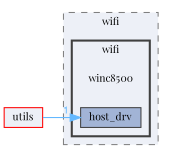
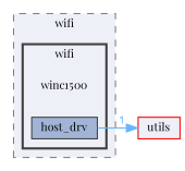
  digraph {
    compound=true
    rankdir=LR
    fontname="Playfair Display"
    node [fontname="Playfair Display" fontsize=10 shape=box style=filled]
-   n1 [height=0.2 label=winc8500 shape=plaintext width=0.4 style=""]
+   n1 [height=0.2 label=winc1500 shape=plaintext width=0.4 style=""]
    n2 [color=grey25 fillcolor="#a2b4d6" height=0.2 label=host_drv width=0.4]
    n3 [color=red fillcolor="#edf0f7" height=0.2 label=utils width=0.4]
    subgraph cluster_1 {
      bgcolor="#edf0f7"
      fontsize=10
      label=wifi
      pencolor=grey50
      style="filled,dashed"
      subgraph cluster_2 {
        bgcolor="#edf0f7"
        fontsize=10
        pencolor=grey25
        style="filled,bold"
        n1
        n2
      }
    }
-   n3 -> n2 [color=steelblue1 fontcolor=steelblue1 fontname="Playfair Display" fontsize=10 headlabel=1 labeldistance=1.5 labelfontname=FreeSans labelfontsize=10]
+   n2 -> n3 [color=steelblue1 fontcolor=steelblue1 fontname="Playfair Display" fontsize=10 headlabel=1 labeldistance=1.5 labelfontname=FreeSans labelfontsize=10]
  }
